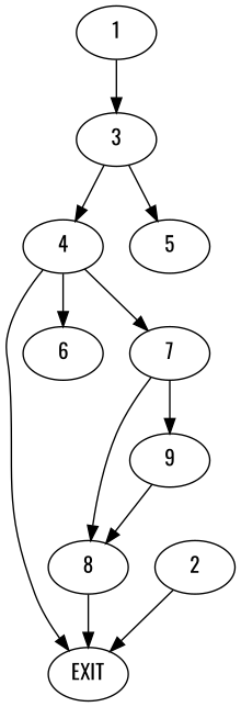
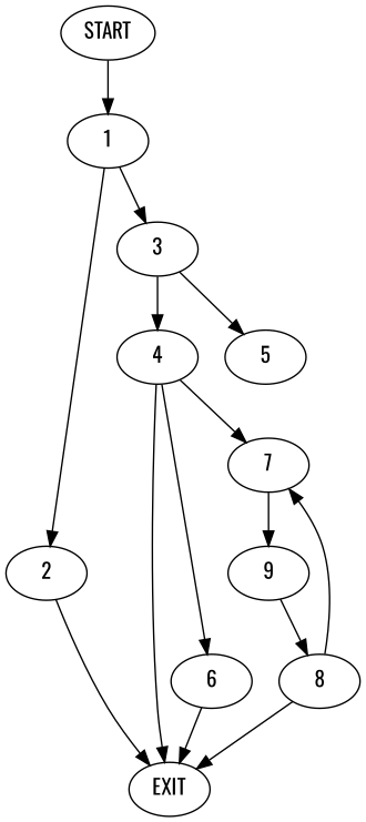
  digraph {
    fontname=Oswald
    node [fontname=Oswald]
    edge [fontname=Oswald]
+   n1 [label=START]
    1
    2
    3
    n5 [label=EXIT]
    4
    5
    6
    7
    8
    9
+   n1 -> 1
+   1 -> 2
    1 -> 3
    2 -> n5
    3 -> 4
    3 -> 5
    4 -> n5
    4 -> 6
    4 -> 7
-   7 -> 8
+   6 -> n5
+   8 -> 7
    7 -> 9
    8 -> n5
    9 -> 8
  }
